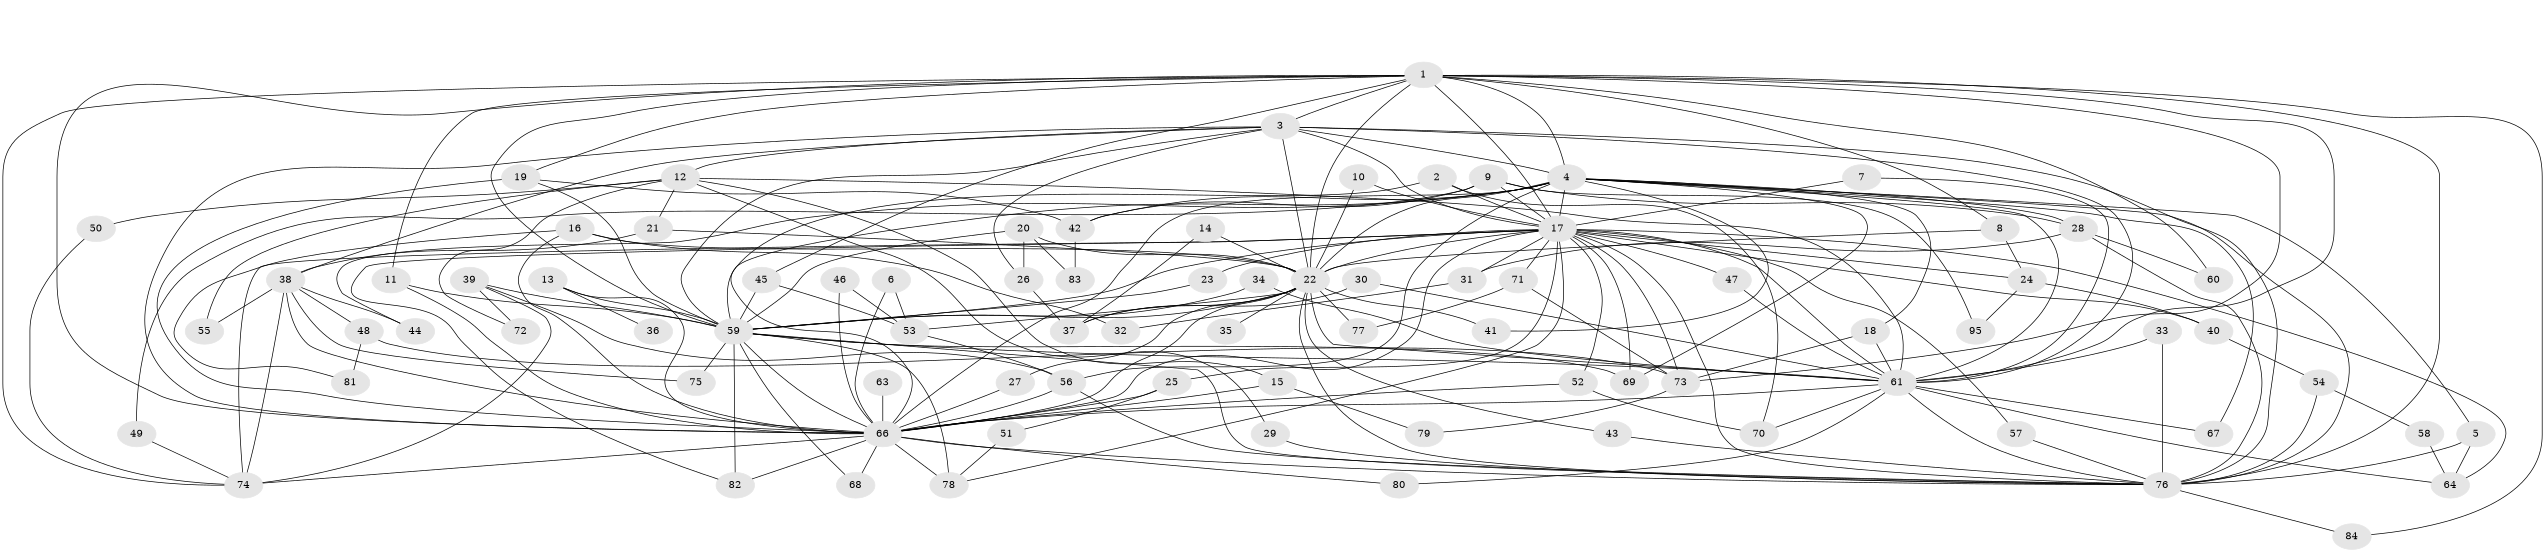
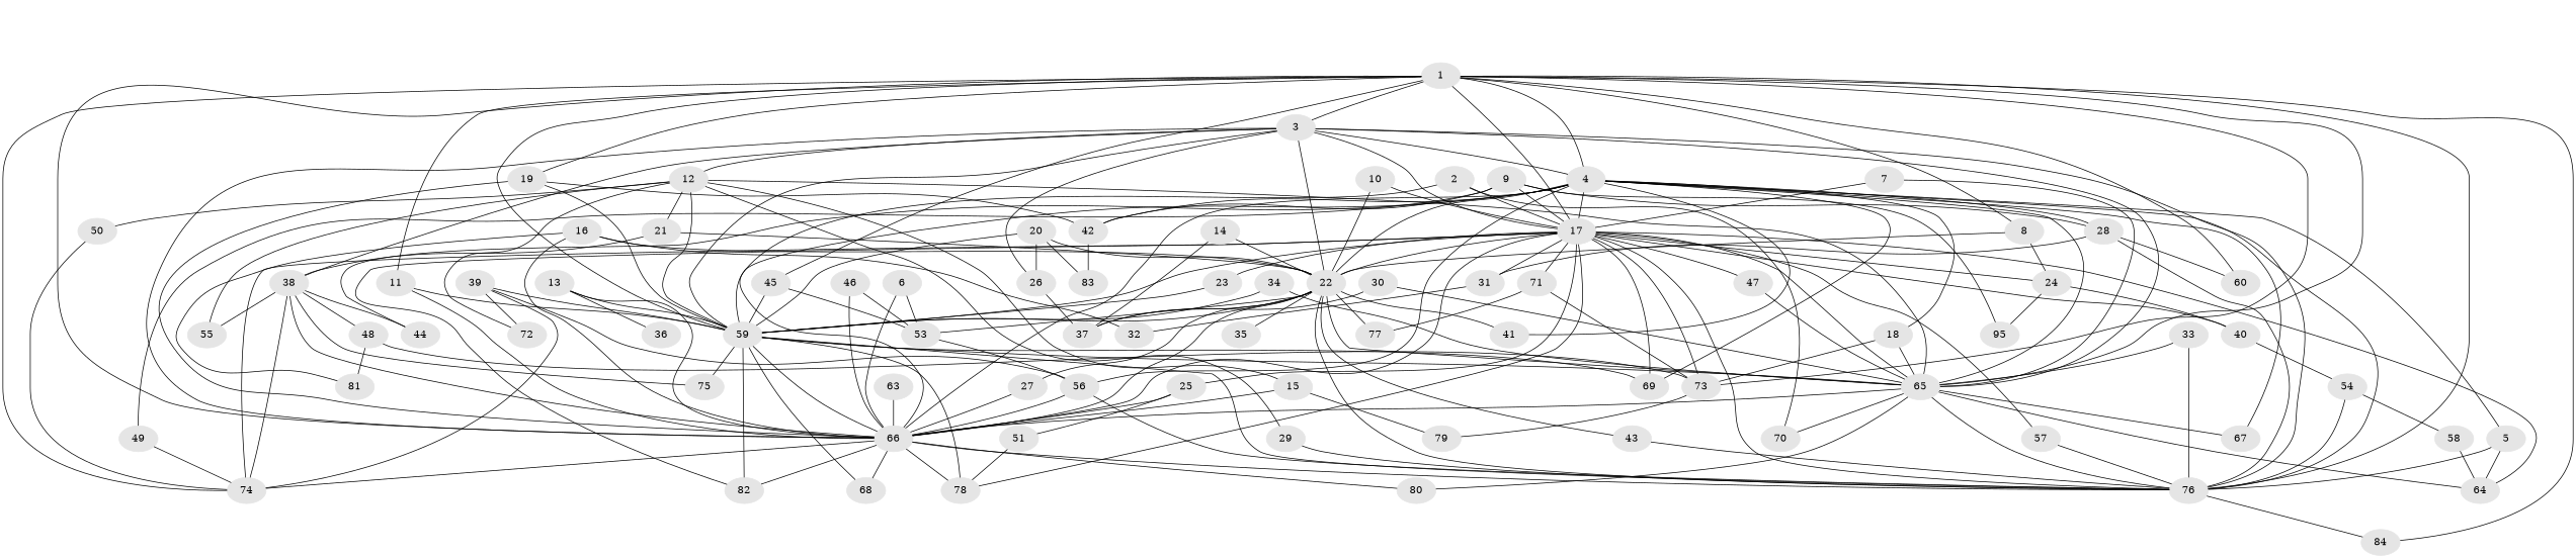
  graph {
    node [color=gray90 style=filled]
    edge [weight=1.0]
    1
    3
    4
    8
    11
    17
    19
    22
    45
    59
    60
-   61
+   61 [label=65]
    66
    73
    74
    76
    84
    12
    26
    38
    5
    18
    28
    41
    42
    44
    56
    67
    69
    24
    64
    23
    25
    31
    40
    47
-   52
    57
    71
    78
    82
    53
    37
    27
    35
    43
    77
    75
    68
    70
    80
    79
    2
    15
    21
    29
    50
    55
    72
    48
    83
    6
    7
    n64 [label=95]
    9
    49
    10
    13
    36
    14
    16
    32
    81
    51
    54
    20
    30
    33
    34
    39
    58
    46
    63
    1 -- 3 [weight=2.0]
    1 -- 4 [weight=2.0]
    1 -- 8
    1 -- 11
    1 -- 17 [weight=2.0]
    1 -- 19
-   1 -- 22 [weight=3.0]
    1 -- 45
    1 -- 59 [weight=3.0]
    1 -- 60
    1 -- 61 [weight=3.0]
    1 -- 66 [weight=2.0]
    1 -- 73
    1 -- 74
    1 -- 76 [weight=3.0]
    1 -- 84
    3 -- 4
    3 -- 17
    3 -- 22
    3 -- 59
    3 -- 61 [weight=2.0]
    3 -- 66
    3 -- 76
    3 -- 12
    3 -- 26
    3 -- 38
    4 -- 17 [weight=2.0]
    4 -- 22
    4 -- 59 [weight=2.0]
    4 -- 61
    4 -- 66 [weight=2.0]
    4 -- 76
    4 -- 5
    4 -- 18
    4 -- 28 [weight=2.0]
    4 -- 41
    4 -- 42
    4 -- 44
    4 -- 56
    4 -- 67 [weight=2.0]
    4 -- 69
    8 -- 22
    8 -- 24
    11 -- 59
    11 -- 66
    17 -- 22
    17 -- 59
    17 -- 61
    17 -- 66
    17 -- 73
    17 -- 74
    17 -- 76
    17 -- 69
    17 -- 24
    17 -- 64
    17 -- 23
    17 -- 25
    17 -- 31
    17 -- 40
    17 -- 47
-   17 -- 52
    17 -- 57
    17 -- 71
    17 -- 78
    17 -- 82
    19 -- 59
    19 -- 66
    19 -- 42
    22 -- 59
    22 -- 61
    22 -- 66
    22 -- 76
    22 -- 41
    22 -- 53
    22 -- 37
    22 -- 27
    22 -- 35
    22 -- 43
    22 -- 77
    45 -- 59
    45 -- 53
    59 -- 61
    59 -- 66
    59 -- 76
    59 -- 69
    59 -- 78
    59 -- 82
    59 -- 75
    59 -- 68
    61 -- 66
    61 -- 76
    61 -- 67
    61 -- 64
    61 -- 70
    61 -- 80
    66 -- 74
    66 -- 76
    66 -- 78
    66 -- 82
    66 -- 68
    66 -- 80
    73 -- 79
    76 -- 84
+   12 -- 59
    12 -- 61
    12 -- 15
    12 -- 21
    12 -- 29
    12 -- 50
    12 -- 55
    12 -- 72
    26 -- 37
    38 -- 66
    38 -- 74
    38 -- 44
    38 -- 75
    38 -- 55
    38 -- 48
    5 -- 76
    5 -- 64
    18 -- 61 [weight=2.0]
    18 -- 73
    28 -- 60
    28 -- 76
    28 -- 31
    42 -- 83
    56 -- 66
    56 -- 76
    24 -- 40
    24 -- n64
    23 -- 59
    25 -- 66
    25 -- 51
    31 -- 32
    40 -- 54
    47 -- 61
-   52 -- 66
-   52 -- 70
    57 -- 76
    71 -- 73
    71 -- 77
    53 -- 56
    27 -- 66
    43 -- 76
    2 -- 17
    2 -- 66
    2 -- 70
    15 -- 66
    15 -- 79
    21 -- 22
    21 -- 38
    29 -- 76
    50 -- 74
    48 -- 73
    48 -- 81
    6 -- 66
    6 -- 53
    7 -- 17
    7 -- 61
    9 -- 17
    9 -- 28
    9 -- 42
    9 -- n64
    9 -- 49
    49 -- 74
    10 -- 17
    10 -- 22
    13 -- 59 [weight=2.0]
    13 -- 66
    13 -- 36 [weight=2.0]
    14 -- 22
    14 -- 37
    16 -- 22
    16 -- 66
    16 -- 32
    16 -- 81
    51 -- 78
    54 -- 76
    54 -- 58
    20 -- 22
    20 -- 59
    20 -- 26
    20 -- 83
    30 -- 61
    30 -- 37
    33 -- 61
    33 -- 76
    34 -- 59
    34 -- 61
    39 -- 59
    39 -- 74
    39 -- 56
    39 -- 72
    58 -- 64
    46 -- 66
    46 -- 53
    63 -- 66
  }
